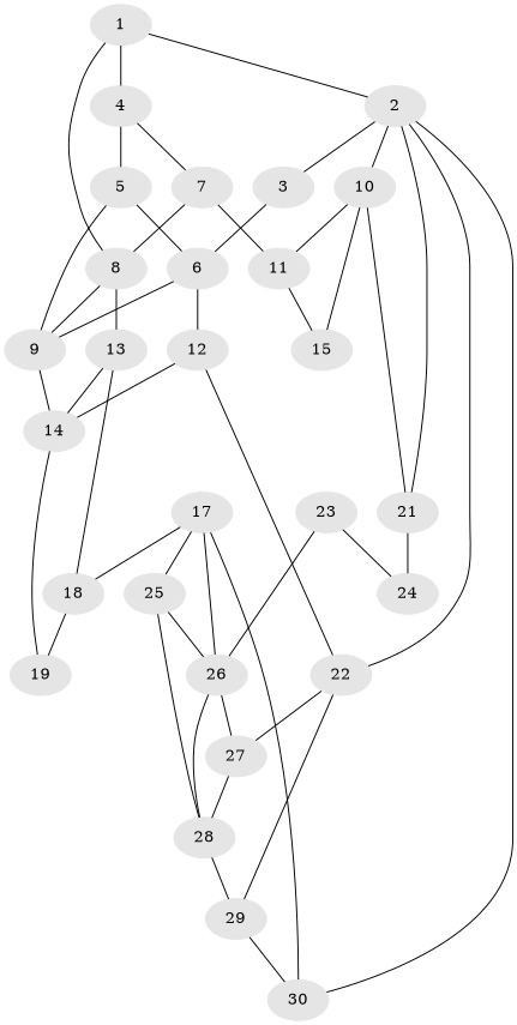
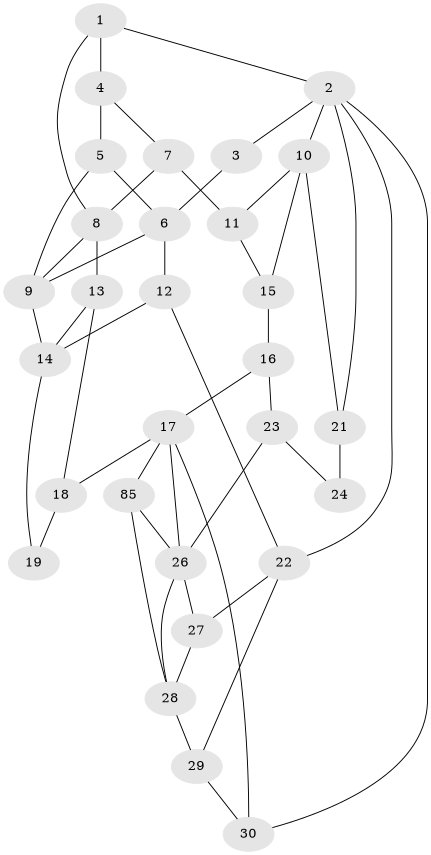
  graph {
    node [color=gray90 style=filled]
    edge [weight=1.0]
    1
    2
    4
    8
    3
    10
    21
    22
    30
    5
    7
    6
    11
    15
    24
    27
    29
    9
    12
    13
    14
    18
    19
+   16
    17
    23
    26
-   25
+   25 [label=85]
    28
    1 -- 2
    1 -- 4 [weight=2.0]
    1 -- 8
    2 -- 3 [weight=2.0]
    2 -- 10
    2 -- 21
    2 -- 22
    2 -- 30 [weight=2.0]
    4 -- 5 [weight=2.0]
    4 -- 7
    8 -- 9
    8 -- 13 [weight=2.0]
    3 -- 6 [weight=2.0]
    10 -- 21 [weight=2.0]
    10 -- 11
    10 -- 15
    21 -- 24 [weight=3.0]
    22 -- 27
    22 -- 29
    5 -- 6
    5 -- 9
    7 -- 8 [weight=2.0]
    7 -- 11
    6 -- 9
    6 -- 12 [weight=2.0]
    11 -- 15
+   15 -- 16 [weight=2.0]
    27 -- 28
    29 -- 30 [weight=2.0]
    9 -- 14
    12 -- 22
    12 -- 14
    13 -- 14 [weight=2.0]
    13 -- 18 [weight=2.0]
    14 -- 19
    18 -- 19
+   16 -- 17 [weight=2.0]
+   16 -- 23 [weight=2.0]
    17 -- 30
    17 -- 18 [weight=2.0]
    17 -- 26
    17 -- 25
    23 -- 24
    23 -- 26
    26 -- 27 [weight=2.0]
    26 -- 28
    25 -- 26
    25 -- 28 [weight=2.0]
    28 -- 29 [weight=2.0]
  }
